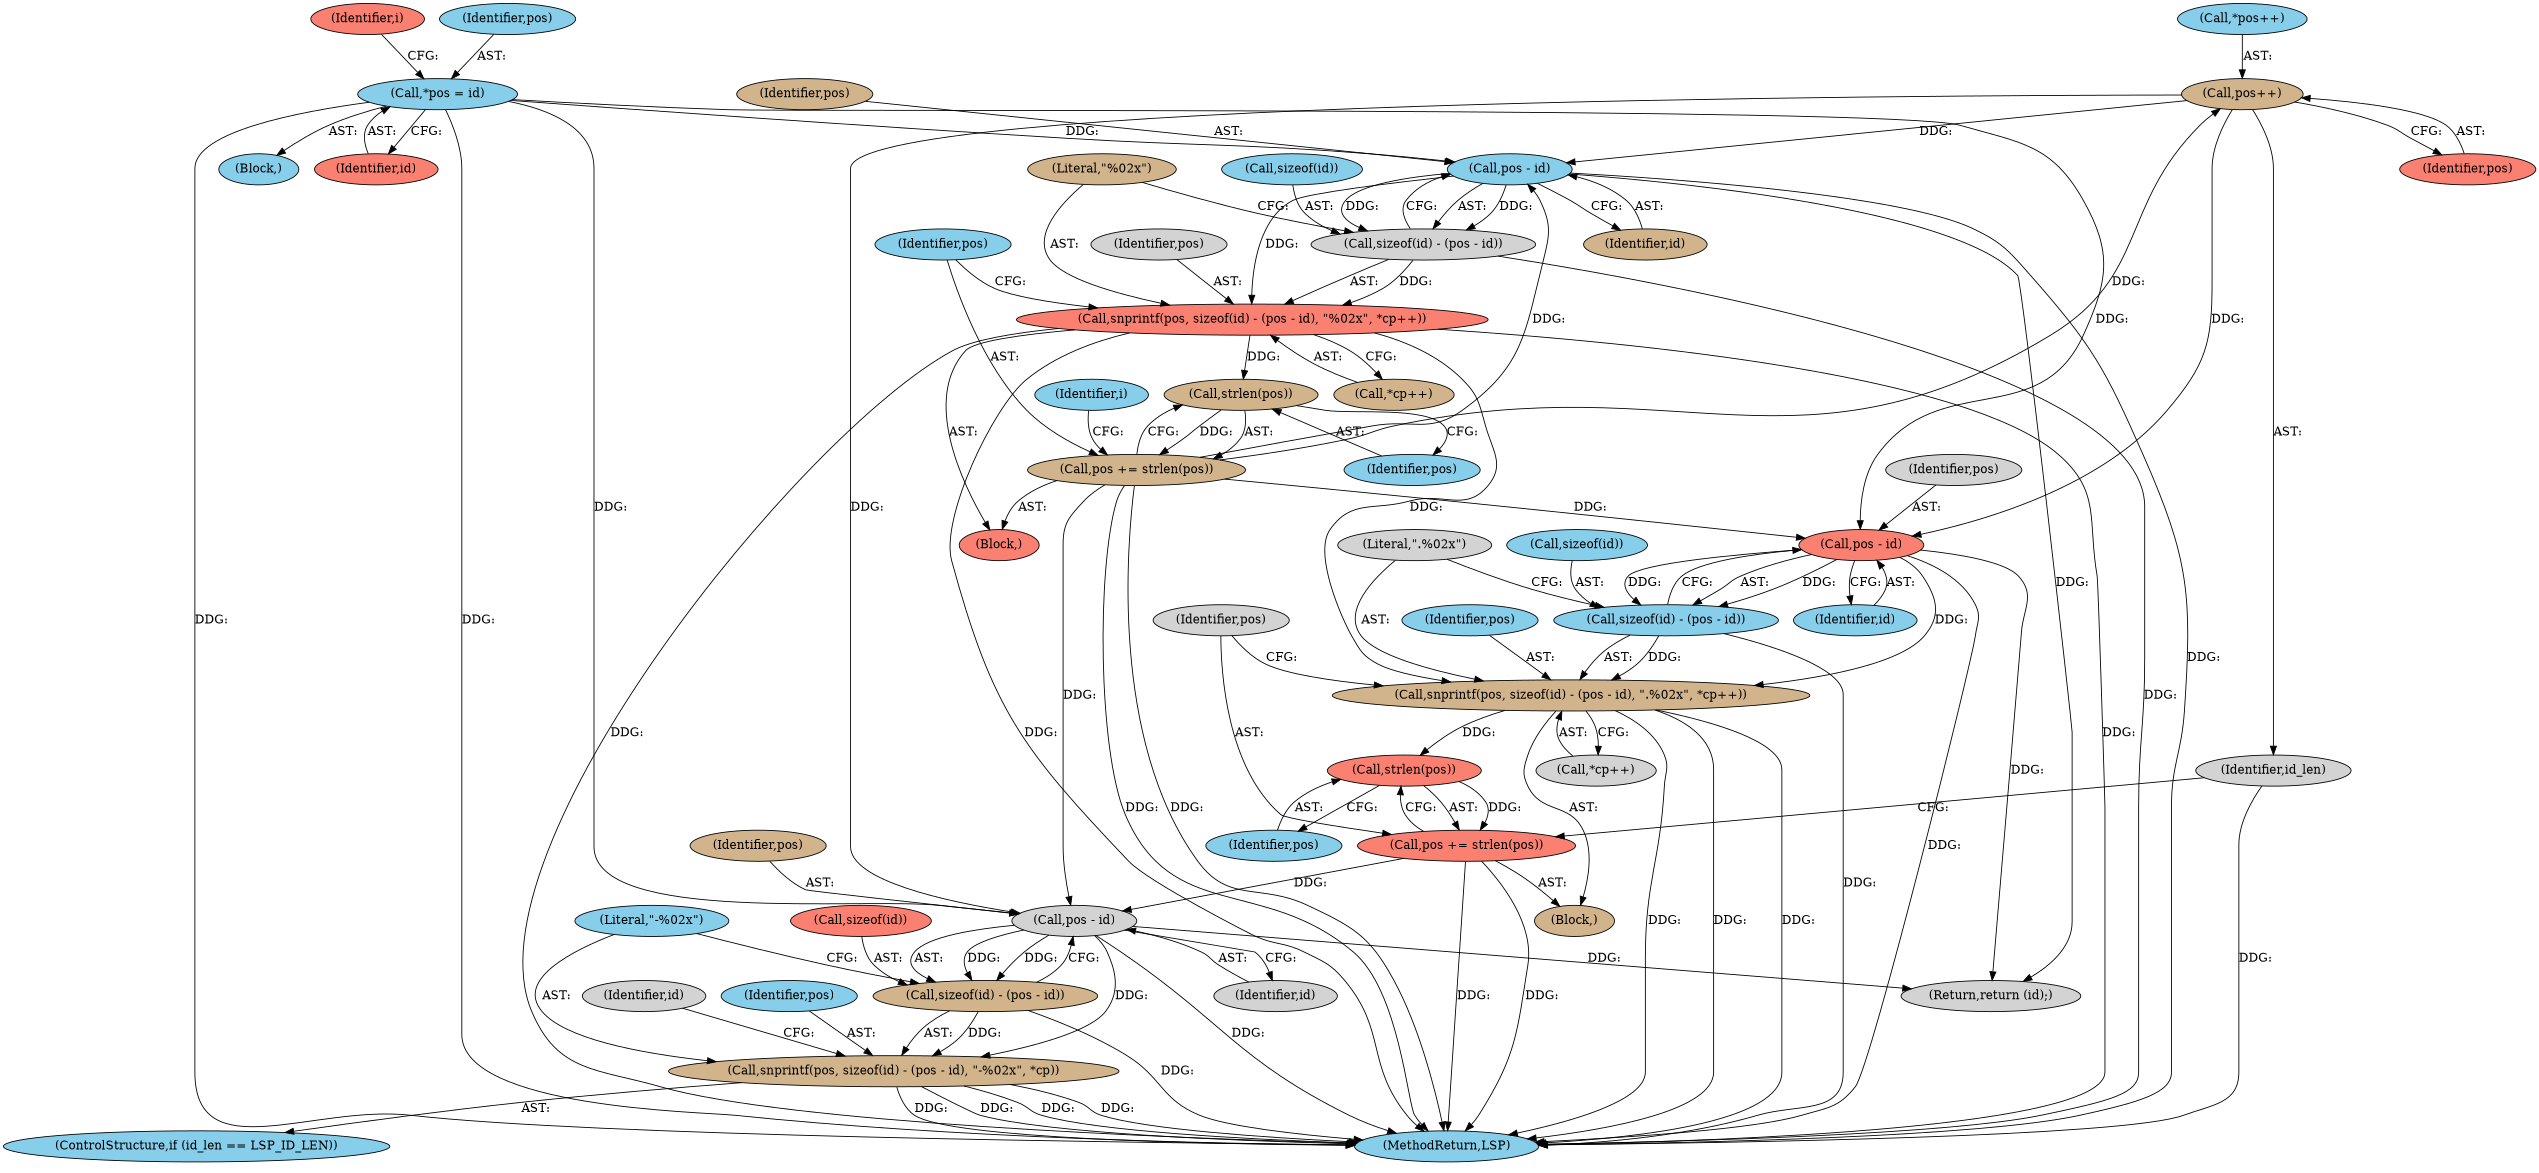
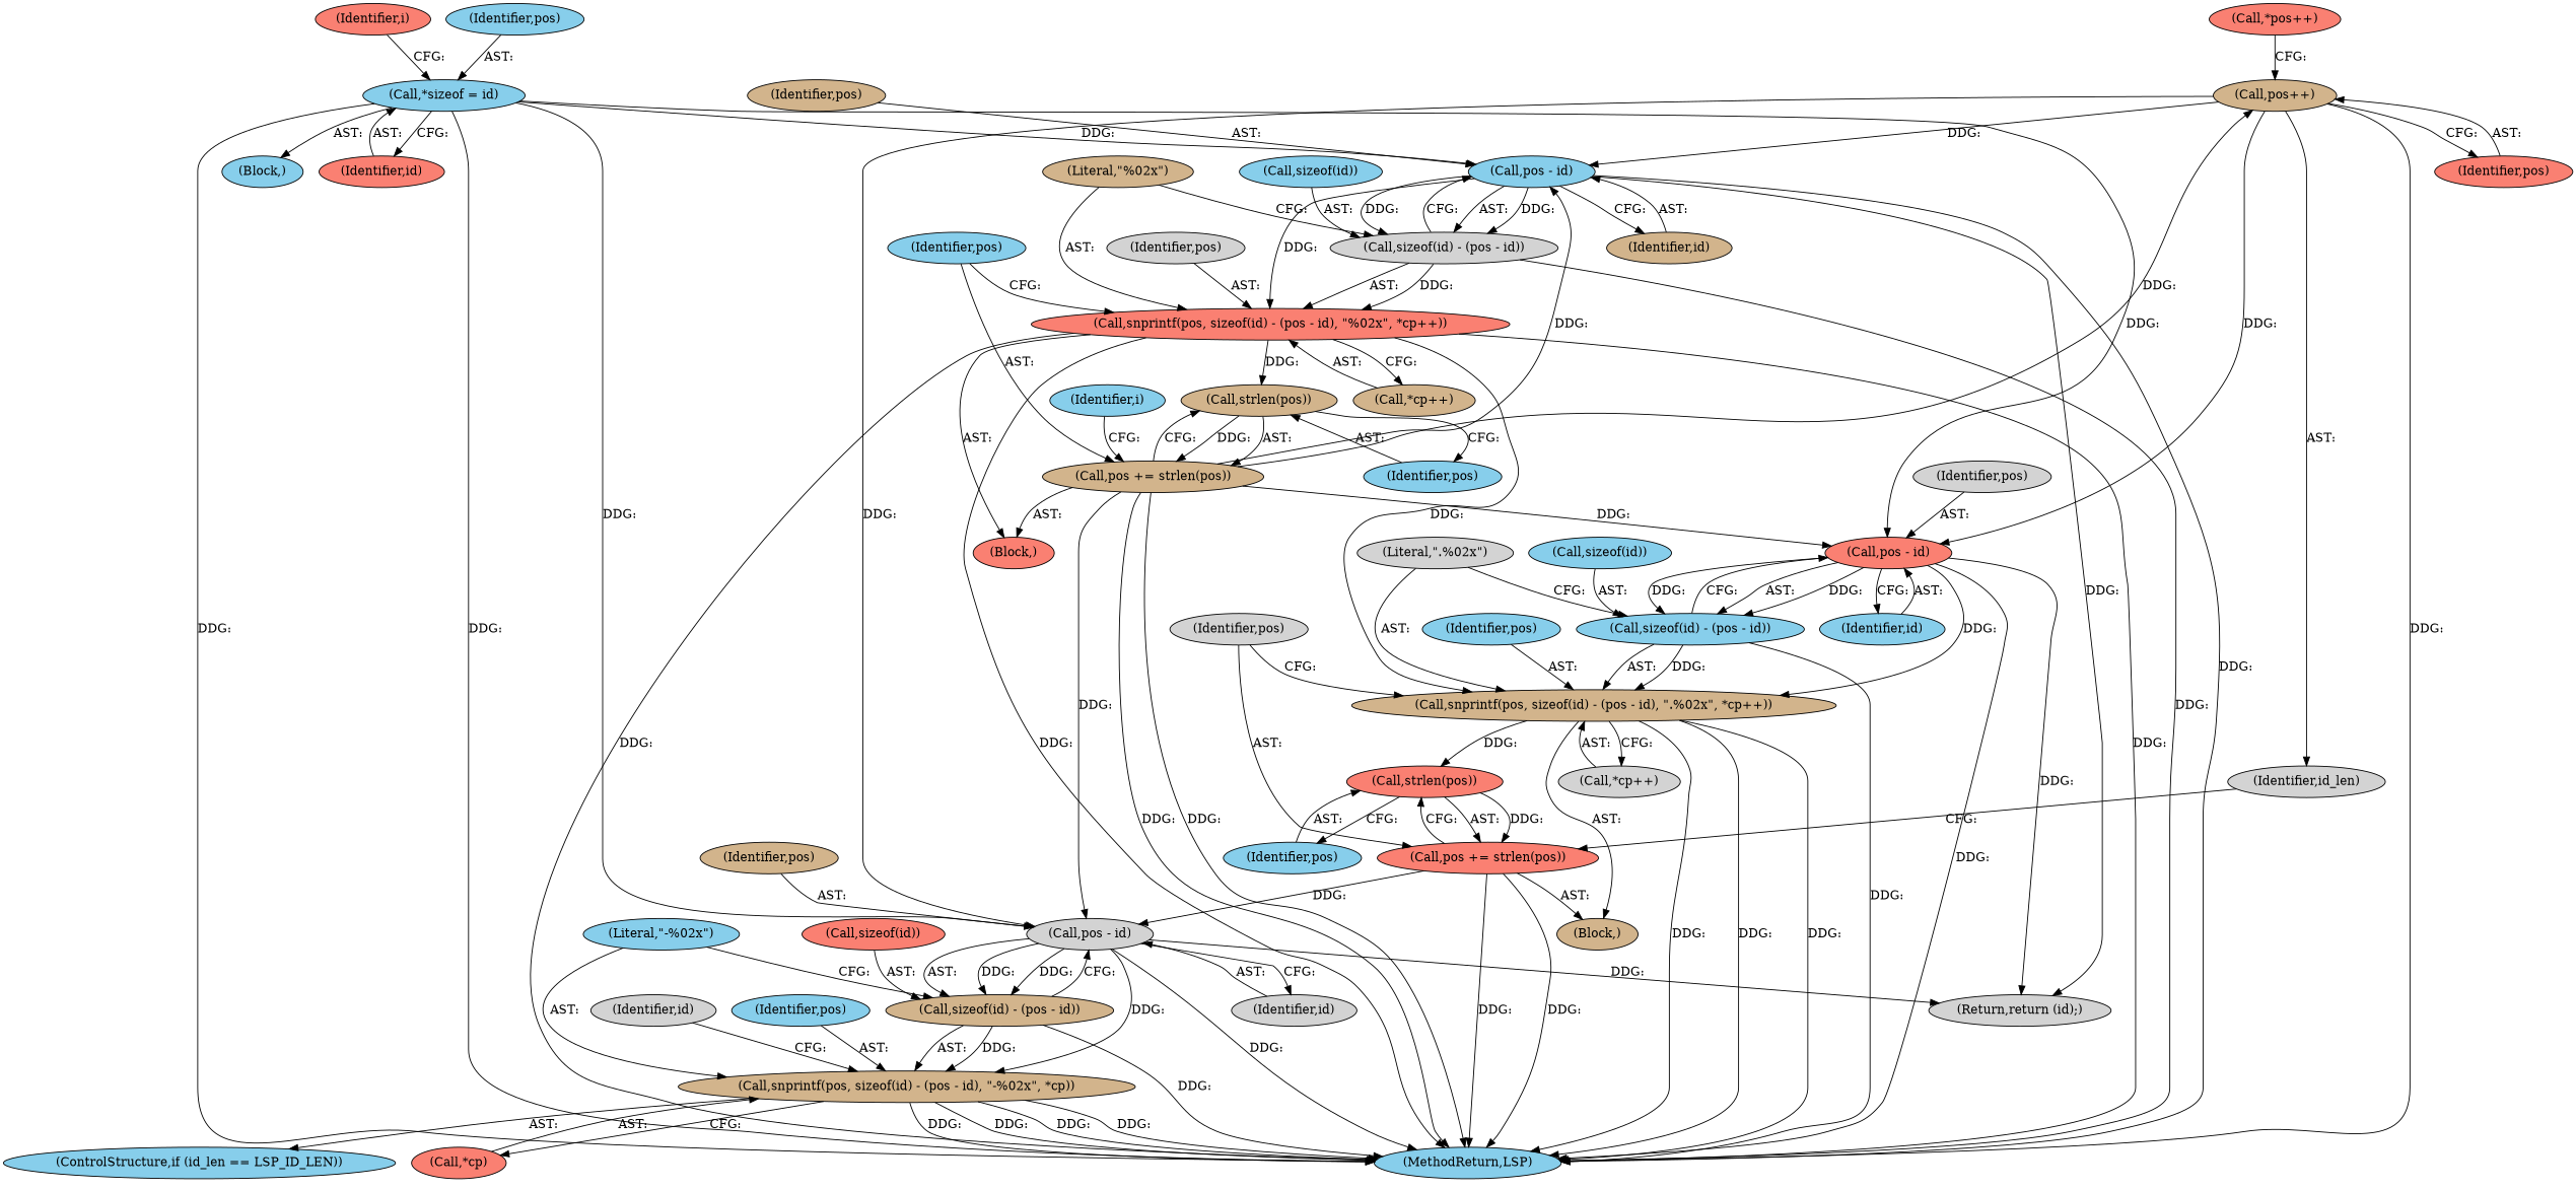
  digraph {
    node [fillcolor=skyblue style=filled]
    n1 [fillcolor=tan label="(Call,snprintf(pos, sizeof(id) - (pos - id), \"-%02x\", *cp))"]
    n2 [label="(MethodReturn,LSP)"]
+   n3 [fillcolor=salmon label="(Call,*cp)"]
    n4 [label="(ControlStructure,if (id_len == LSP_ID_LEN))"]
    n5 [fillcolor=lightgrey label="(Call,pos - id)"]
    n6 [fillcolor=tan label="(Call,sizeof(id) - (pos - id))"]
    n7 [fillcolor=lightgrey label="(Return,return (id);)"]
    n8 [fillcolor=lightgrey label="(Identifier,id)"]
-   n9 [label="(Call,*pos = id)"]
+   n9 [label="(Call,*sizeof = id)"]
    n10 [fillcolor=salmon label="(Call,pos - id)"]
    n11 [label="(Call,pos - id)"]
    n12 [label="(Block,)"]
    n13 [fillcolor=salmon label="(Identifier,id)"]
    n14 [fillcolor=tan label="(Call,snprintf(pos, sizeof(id) - (pos - id), \".%02x\", *cp++))"]
    n15 [label="(Call,sizeof(id) - (pos - id))"]
    n16 [label="(Identifier,id)"]
    n17 [fillcolor=salmon label="(Call,snprintf(pos, sizeof(id) - (pos - id), \"%02x\", *cp++))"]
    n18 [fillcolor=lightgrey label="(Call,sizeof(id) - (pos - id))"]
    n19 [fillcolor=tan label="(Identifier,id)"]
    n20 [fillcolor=salmon label="(Call,pos += strlen(pos))"]
    n21 [fillcolor=salmon label="(Call,strlen(pos))"]
    n22 [fillcolor=tan label="(Block,)"]
    n23 [label="(Identifier,pos)"]
    n24 [fillcolor=lightgrey label="(Call,*cp++)"]
    n25 [fillcolor=tan label="(Call,pos += strlen(pos))"]
    n26 [fillcolor=tan label="(Call,strlen(pos))"]
    n27 [fillcolor=tan label="(Call,pos++)"]
    n28 [fillcolor=salmon label="(Block,)"]
    n29 [label="(Identifier,pos)"]
    n30 [fillcolor=salmon label="(Identifier,pos)"]
    n31 [fillcolor=lightgrey label="(Identifier,id_len)"]
    n32 [fillcolor=tan label="(Call,*cp++)"]
-   n33 [label="(Call,*pos++)"]
+   n33 [fillcolor=salmon label="(Call,*pos++)"]
    n34 [fillcolor=lightgrey label="(Identifier,pos)"]
    n35 [fillcolor=lightgrey label="(Identifier,pos)"]
    n36 [fillcolor=tan label="(Identifier,pos)"]
    n37 [label="(Call,sizeof(id))"]
    n38 [fillcolor=salmon label="(Identifier,i)"]
    n39 [fillcolor=salmon label="(Call,sizeof(id))"]
    n40 [fillcolor=tan label="(Identifier,pos)"]
    n41 [fillcolor=lightgrey label="(Literal,\".%02x\")"]
    n42 [label="(Identifier,pos)"]
    n43 [label="(Identifier,pos)"]
    n44 [label="(Identifier,i)"]
    n45 [label="(Identifier,pos)"]
    n46 [label="(Literal,\"-%02x\")"]
    n47 [label="(Identifier,pos)"]
    n48 [label="(Call,sizeof(id))"]
    n49 [fillcolor=lightgrey label="(Identifier,id)"]
    n50 [fillcolor=tan label="(Literal,\"%02x\")"]
    n51 [fillcolor=lightgrey label="(Identifier,pos)"]
    n1 -> n2 [label="DDG: "]
    n1 -> n2 [label="DDG: "]
    n1 -> n2 [label="DDG: "]
    n1 -> n2 [label="DDG: "]
+   n1 -> n3 [label="CFG: "]
    n1 -> n4 [label="AST: "]
+   n3 -> n1 [label="AST: "]
    n5 -> n1 [label="DDG: "]
    n5 -> n2 [label="DDG: "]
    n5 -> n6 [label="AST: "]
    n5 -> n6 [label="DDG: "]
    n5 -> n6 [label="DDG: "]
    n5 -> n7 [label="DDG: "]
    n5 -> n8 [label="CFG: "]
    n6 -> n1 [label="AST: "]
    n6 -> n1 [label="DDG: "]
    n6 -> n2 [label="DDG: "]
    n6 -> n5 [label="CFG: "]
    n8 -> n5 [label="AST: "]
    n9 -> n2 [label="DDG: "]
    n9 -> n2 [label="DDG: "]
    n9 -> n5 [label="DDG: "]
    n9 -> n10 [label="DDG: "]
    n9 -> n11 [label="DDG: "]
    n9 -> n12 [label="AST: "]
    n9 -> n13 [label="CFG: "]
    n10 -> n2 [label="DDG: "]
    n10 -> n7 [label="DDG: "]
    n10 -> n14 [label="DDG: "]
    n10 -> n15 [label="AST: "]
    n10 -> n15 [label="DDG: "]
    n10 -> n15 [label="DDG: "]
    n10 -> n16 [label="CFG: "]
    n11 -> n2 [label="DDG: "]
    n11 -> n7 [label="DDG: "]
    n11 -> n17 [label="DDG: "]
    n11 -> n18 [label="AST: "]
    n11 -> n18 [label="DDG: "]
    n11 -> n18 [label="DDG: "]
    n11 -> n19 [label="CFG: "]
    n13 -> n9 [label="AST: "]
    n14 -> n2 [label="DDG: "]
    n14 -> n2 [label="DDG: "]
    n14 -> n2 [label="DDG: "]
    n14 -> n21 [label="DDG: "]
    n14 -> n22 [label="AST: "]
    n14 -> n24 [label="CFG: "]
    n15 -> n2 [label="DDG: "]
    n15 -> n10 [label="CFG: "]
    n15 -> n14 [label="AST: "]
    n15 -> n14 [label="DDG: "]
    n16 -> n10 [label="AST: "]
    n17 -> n2 [label="DDG: "]
    n17 -> n2 [label="DDG: "]
    n17 -> n2 [label="DDG: "]
    n17 -> n14 [label="DDG: "]
    n17 -> n26 [label="DDG: "]
    n17 -> n28 [label="AST: "]
    n17 -> n32 [label="CFG: "]
    n18 -> n2 [label="DDG: "]
    n18 -> n11 [label="CFG: "]
    n18 -> n17 [label="AST: "]
    n18 -> n17 [label="DDG: "]
    n19 -> n11 [label="AST: "]
    n20 -> n2 [label="DDG: "]
    n20 -> n2 [label="DDG: "]
    n20 -> n5 [label="DDG: "]
    n20 -> n21 [label="CFG: "]
    n20 -> n22 [label="AST: "]
    n21 -> n20 [label="AST: "]
    n21 -> n20 [label="DDG: "]
    n21 -> n23 [label="CFG: "]
    n23 -> n21 [label="AST: "]
    n24 -> n14 [label="AST: "]
    n25 -> n2 [label="DDG: "]
    n25 -> n2 [label="DDG: "]
    n25 -> n5 [label="DDG: "]
    n25 -> n10 [label="DDG: "]
    n25 -> n11 [label="DDG: "]
    n25 -> n26 [label="CFG: "]
    n25 -> n27 [label="DDG: "]
    n25 -> n28 [label="AST: "]
    n26 -> n25 [label="AST: "]
    n26 -> n25 [label="DDG: "]
    n26 -> n29 [label="CFG: "]
-   n31 -> n2 [label="DDG: "]
+   n27 -> n2 [label="DDG: "]
    n27 -> n5 [label="DDG: "]
    n27 -> n10 [label="DDG: "]
    n27 -> n11 [label="DDG: "]
    n27 -> n30 [label="CFG: "]
    n27 -> n31 [label="AST: "]
    n29 -> n26 [label="AST: "]
    n30 -> n27 [label="AST: "]
    n31 -> n20 [label="CFG: "]
    n32 -> n17 [label="AST: "]
-   n33 -> n27 [label="AST: "]
+   n33 -> n27 [label="CFG: "]
    n34 -> n17 [label="AST: "]
    n35 -> n10 [label="AST: "]
    n36 -> n11 [label="AST: "]
    n37 -> n15 [label="AST: "]
    n38 -> n9 [label="CFG: "]
    n39 -> n6 [label="AST: "]
    n40 -> n5 [label="AST: "]
    n41 -> n14 [label="AST: "]
    n41 -> n15 [label="CFG: "]
    n42 -> n1 [label="AST: "]
    n43 -> n17 [label="CFG: "]
    n43 -> n25 [label="AST: "]
    n44 -> n25 [label="CFG: "]
    n45 -> n14 [label="AST: "]
    n46 -> n1 [label="AST: "]
    n46 -> n6 [label="CFG: "]
    n47 -> n9 [label="AST: "]
    n48 -> n18 [label="AST: "]
    n49 -> n1 [label="CFG: "]
    n50 -> n17 [label="AST: "]
    n50 -> n18 [label="CFG: "]
    n51 -> n14 [label="CFG: "]
    n51 -> n20 [label="AST: "]
  }
